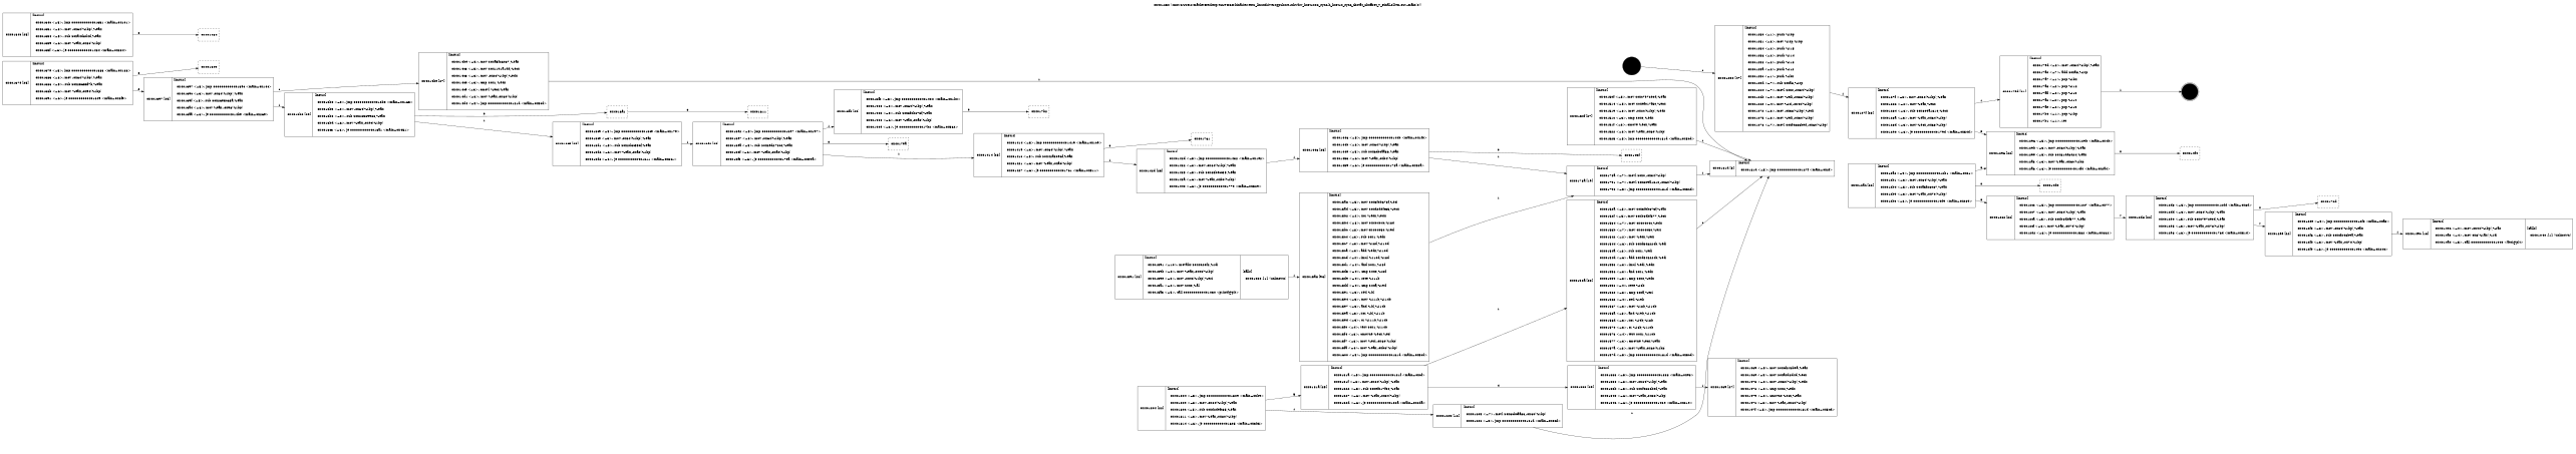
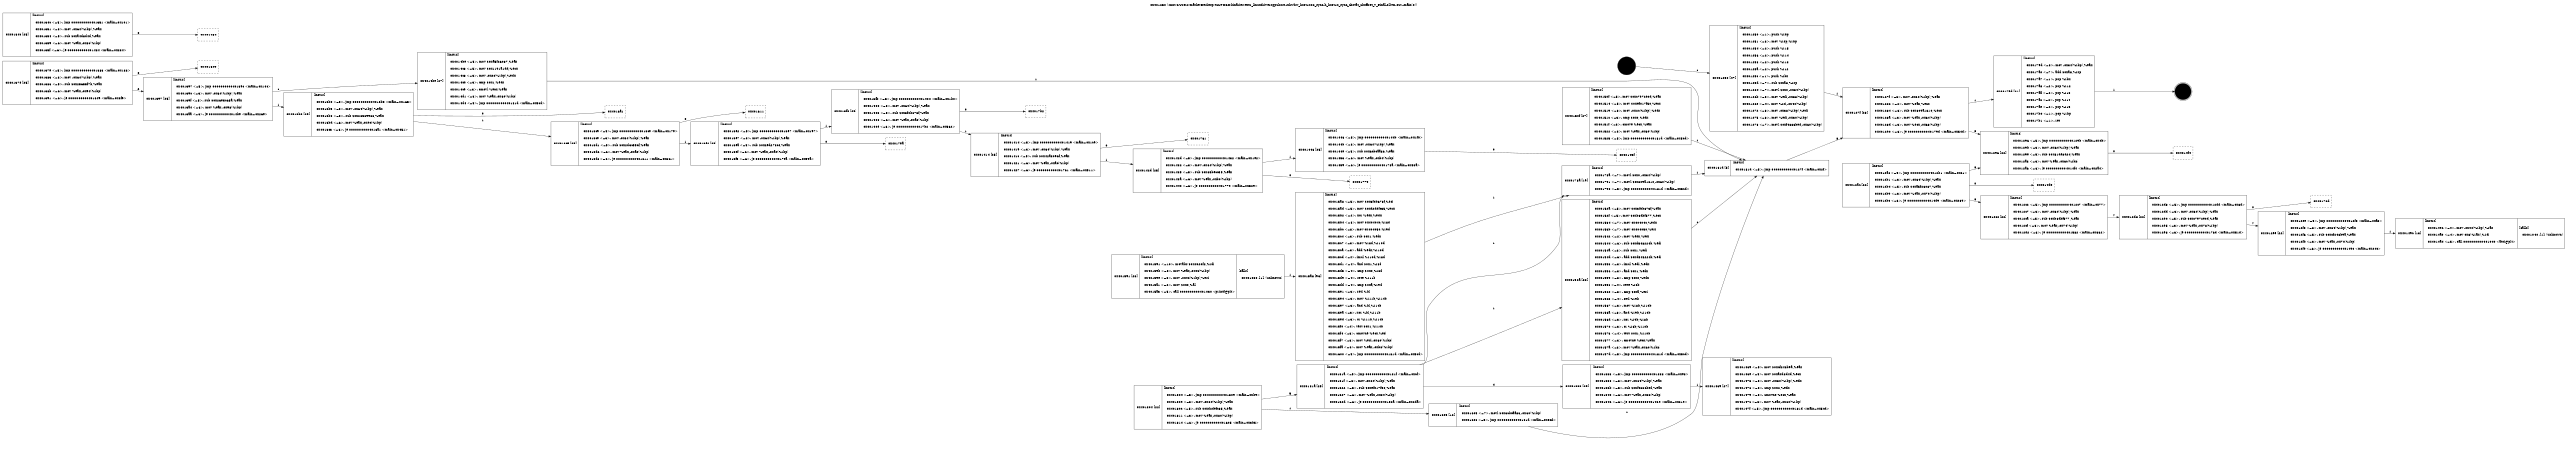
  digraph {
    label="0x401250 (/mnt/c/Users/mathe/Desktop/tcc/POCII/binaries/extr_linuxdriversgpuhost1xhwhw_host1x02_sync.h_host1x_sync_cbstat_cboffset_v_Final-ollvm.out::main(0))"
    labelloc=t
    rankdir=LR
    node [shape=record]
    Entry [fillcolor=black height=0.3 shape=circle style=filled width=0.3]
    n2 [label="{\n     0x401250 [47]\l\n     | [instrs]\l\n     &nbsp;&nbsp;0x401250 \<+1\>: push %rbp\l\n     &nbsp;&nbsp;0x401251 \<+3\>: mov %rsp,%rbp\l\n     &nbsp;&nbsp;0x401254 \<+2\>: push %r15\l\n     &nbsp;&nbsp;0x401256 \<+2\>: push %r14\l\n     &nbsp;&nbsp;0x401258 \<+2\>: push %r13\l\n     &nbsp;&nbsp;0x40125a \<+2\>: push %r12\l\n     &nbsp;&nbsp;0x40125c \<+1\>: push %rbx\l\n     &nbsp;&nbsp;0x40125d \<+7\>: sub $0xa8,%rsp\l\n     &nbsp;&nbsp;0x401264 \<+7\>: movl $0x0,-0x34(%rbp)\l\n     &nbsp;&nbsp;0x40126b \<+3\>: mov %edi,-0x38(%rbp)\l\n     &nbsp;&nbsp;0x40126e \<+4\>: mov %rsi,-0x40(%rbp)\l\n     &nbsp;&nbsp;0x401272 \<+3\>: mov -0x38(%rbp),%edi\l\n     &nbsp;&nbsp;0x401275 \<+3\>: mov %edi,-0x30(%rbp)\l\n     &nbsp;&nbsp;0x401278 \<+7\>: movl $0xf4886bed,-0x60(%rbp)\l\n  }"]
    n3 [label="{\n     0x40127f [23]\l\n     | [instrs]\l\n     &nbsp;&nbsp;0x40127f \<+3\>: mov -0x60(%rbp),%eax\l\n     &nbsp;&nbsp;0x401282 \<+2\>: mov %eax,%ecx\l\n     &nbsp;&nbsp;0x401284 \<+6\>: sub $0x809a1810,%ecx\l\n     &nbsp;&nbsp;0x40128a \<+3\>: mov %eax,-0x64(%rbp)\l\n     &nbsp;&nbsp;0x40128d \<+3\>: mov %ecx,-0x68(%rbp)\l\n     &nbsp;&nbsp;0x401290 \<+6\>: je 000000000040179d \<main+0x54d\>\l\n  }"]
    n4 [label="{\n     0x40179d [21]\l\n     | [instrs]\l\n     &nbsp;&nbsp;0x40179d \<+3\>: mov -0x34(%rbp),%eax\l\n     &nbsp;&nbsp;0x4017a0 \<+7\>: add $0xa8,%rsp\l\n     &nbsp;&nbsp;0x4017a7 \<+1\>: pop %rbx\l\n     &nbsp;&nbsp;0x4017a8 \<+2\>: pop %r12\l\n     &nbsp;&nbsp;0x4017aa \<+2\>: pop %r13\l\n     &nbsp;&nbsp;0x4017ac \<+2\>: pop %r14\l\n     &nbsp;&nbsp;0x4017ae \<+2\>: pop %r15\l\n     &nbsp;&nbsp;0x4017b0 \<+1\>: pop %rbp\l\n     &nbsp;&nbsp;0x4017b1 \<+1\>: ret\l\n  }"]
    n5 [label="{\n     0x401296 [22]\l\n     | [instrs]\l\n     &nbsp;&nbsp;0x401296 \<+5\>: jmp 000000000040129b \<main+0x4b\>\l\n     &nbsp;&nbsp;0x40129b \<+3\>: mov -0x64(%rbp),%eax\l\n     &nbsp;&nbsp;0x40129e \<+5\>: sub $0x81de8d24,%eax\l\n     &nbsp;&nbsp;0x4012a3 \<+3\>: mov %eax,-0x6c(%rbp)\l\n     &nbsp;&nbsp;0x4012a6 \<+6\>: je 00000000004014f4 \<main+0x2a4\>\l\n  }"]
    Exit [fillcolor=black height=0.3 peripheries=2 shape=circle style=filled width=0.3]
    n7 [label="{\n     0x4014f4\l\n  }" style=dashed]
    n8 [label="{\n     0x4012ac [22]\l\n     | [instrs]\l\n     &nbsp;&nbsp;0x4012ac \<+5\>: jmp 00000000004012b1 \<main+0x61\>\l\n     &nbsp;&nbsp;0x4012b1 \<+3\>: mov -0x64(%rbp),%eax\l\n     &nbsp;&nbsp;0x4012b4 \<+5\>: sub $0xa5f26087,%eax\l\n     &nbsp;&nbsp;0x4012b9 \<+3\>: mov %eax,-0x70(%rbp)\l\n     &nbsp;&nbsp;0x4012bc \<+6\>: je 00000000004014d9 \<main+0x289\>\l\n  }"]
    n9 [label="{\n     0x4014d9\l\n  }" style=dashed]
    n10 [label="{\n     0x4012c2 [22]\l\n     | [instrs]\l\n     &nbsp;&nbsp;0x4012c2 \<+5\>: jmp 00000000004012c7 \<main+0x77\>\l\n     &nbsp;&nbsp;0x4012c7 \<+3\>: mov -0x64(%rbp),%eax\l\n     &nbsp;&nbsp;0x4012ca \<+5\>: sub $0xb8dbf577,%eax\l\n     &nbsp;&nbsp;0x4012cf \<+3\>: mov %eax,-0x74(%rbp)\l\n     &nbsp;&nbsp;0x4012d2 \<+6\>: je 0000000000401582 \<main+0x332\>\l\n  }"]
    n11 [label="{\n     0x4012d8 [22]\l\n     | [instrs]\l\n     &nbsp;&nbsp;0x4012d8 \<+5\>: jmp 00000000004012dd \<main+0x8d\>\l\n     &nbsp;&nbsp;0x4012dd \<+3\>: mov -0x64(%rbp),%eax\l\n     &nbsp;&nbsp;0x4012e0 \<+5\>: sub $0xc7e72e0d,%eax\l\n     &nbsp;&nbsp;0x4012e5 \<+3\>: mov %eax,-0x78(%rbp)\l\n     &nbsp;&nbsp;0x4012e8 \<+6\>: je 000000000040176d \<main+0x51d\>\l\n  }"]
    n12 [label="{\n     0x40145f\l\n  }" style=dashed]
    n13 [label="{\n     0x40176d\l\n  }" style=dashed]
    n14 [label="{\n     0x4012ee [22]\l\n     | [instrs]\l\n     &nbsp;&nbsp;0x4012ee \<+5\>: jmp 00000000004012f3 \<main+0xa3\>\l\n     &nbsp;&nbsp;0x4012f3 \<+3\>: mov -0x64(%rbp),%eax\l\n     &nbsp;&nbsp;0x4012f6 \<+5\>: sub $0xcf248b9a,%eax\l\n     &nbsp;&nbsp;0x4012fb \<+3\>: mov %eax,-0x7c(%rbp)\l\n     &nbsp;&nbsp;0x4012fe \<+6\>: je 000000000040149c \<main+0x24c\>\l\n  }"]
    n15 [label="{\n     0x40178a [19]\l\n     | [instrs]\l\n     &nbsp;&nbsp;0x40178a \<+7\>: movl $0x0,-0x34(%rbp)\l\n     &nbsp;&nbsp;0x401791 \<+7\>: movl $0x809a1810,-0x60(%rbp)\l\n     &nbsp;&nbsp;0x401798 \<+5\>: jmp 000000000040181d \<main+0x5cd\>\l\n  }"]
    n16 [label="{\n     0x40181d [5]\l\n     | [instrs]\l\n     &nbsp;&nbsp;0x40181d \<+5\>: jmp 000000000040127f \<main+0x2f\>\l\n  }"]
    n17 [label="{\n     0x401591 [23]\l\n     | [instrs]\l\n     &nbsp;&nbsp;0x401591 \<+10\>: movabs $0x4020f2,%rdi\l\n     &nbsp;&nbsp;0x40159b \<+3\>: mov %eax,-0x4c(%rbp)\l\n     &nbsp;&nbsp;0x40159e \<+3\>: mov -0x4c(%rbp),%esi\l\n     &nbsp;&nbsp;0x4015a1 \<+2\>: mov $0x0,%al\l\n     &nbsp;&nbsp;0x4015a3 \<+5\>: call 0000000000401030 \<printf@plt\>\l\n     | [calls]\l\n     &nbsp;&nbsp;0x401030 \{1\} (unknown)\l\n  }"]
    n18 [label="{\n     0x4015a8 [93]\l\n     | [instrs]\l\n     &nbsp;&nbsp;0x4015a8 \<+5\>: mov $0x3f0b673f,%esi\l\n     &nbsp;&nbsp;0x4015ad \<+5\>: mov $0xd2defc35,%ecx\l\n     &nbsp;&nbsp;0x4015b2 \<+2\>: xor %edx,%edx\l\n     &nbsp;&nbsp;0x4015b4 \<+8\>: mov 0x40404c,%r8d\l\n     &nbsp;&nbsp;0x4015bc \<+8\>: mov 0x404050,%r9d\l\n     &nbsp;&nbsp;0x4015c4 \<+3\>: sub $0x1,%edx\l\n     &nbsp;&nbsp;0x4015c7 \<+3\>: mov %r8d,%r10d\l\n     &nbsp;&nbsp;0x4015ca \<+3\>: add %edx,%r10d\l\n     &nbsp;&nbsp;0x4015cd \<+4\>: imul %r10d,%r8d\l\n     &nbsp;&nbsp;0x4015d1 \<+4\>: and $0x1,%r8d\l\n     &nbsp;&nbsp;0x4015d5 \<+4\>: cmp $0x0,%r8d\l\n     &nbsp;&nbsp;0x4015d9 \<+4\>: sete %r11b\l\n     &nbsp;&nbsp;0x4015dd \<+4\>: cmp $0xa,%r9d\l\n     &nbsp;&nbsp;0x4015e1 \<+3\>: setl %bl\l\n     &nbsp;&nbsp;0x4015e4 \<+3\>: mov %r11b,%r14b\l\n     &nbsp;&nbsp;0x4015e7 \<+3\>: and %bl,%r14b\l\n     &nbsp;&nbsp;0x4015ea \<+3\>: xor %bl,%r11b\l\n     &nbsp;&nbsp;0x4015ed \<+3\>: or %r11b,%r14b\l\n     &nbsp;&nbsp;0x4015f0 \<+4\>: test $0x1,%r14b\l\n     &nbsp;&nbsp;0x4015f4 \<+3\>: cmovne %ecx,%esi\l\n     &nbsp;&nbsp;0x4015f7 \<+3\>: mov %esi,-0x60(%rbp)\l\n     &nbsp;&nbsp;0x4015fa \<+6\>: mov %eax,-0xb8(%rbp)\l\n     &nbsp;&nbsp;0x401600 \<+5\>: jmp 000000000040181d \<main+0x5cd\>\l\n  }"]
    n19 [label="{\n     0x40149c [13]\l\n     | [instrs]\l\n     &nbsp;&nbsp;0x40149c \<+4\>: mov -0x40(%rbp),%rax\l\n     &nbsp;&nbsp;0x4014a0 \<+4\>: mov 0x8(%rax),%rdi\l\n     &nbsp;&nbsp;0x4014a4 \<+5\>: call 0000000000401040 \<atoi@plt\>\l\n     | [calls]\l\n     &nbsp;&nbsp;0x401040 \{1\} (unknown)\l\n  }"]
    n20 [label="{\n     0x401446 [25]\l\n     | [instrs]\l\n     &nbsp;&nbsp;0x401446 \<+5\>: jmp 000000000040144b \<main+0x1fb\>\l\n     &nbsp;&nbsp;0x40144b \<+3\>: mov -0x64(%rbp),%eax\l\n     &nbsp;&nbsp;0x40144e \<+5\>: sub $0x6cbcaa86,%eax\l\n     &nbsp;&nbsp;0x401453 \<+6\>: mov %eax,-0xb4(%rbp)\l\n     &nbsp;&nbsp;0x401459 \<+6\>: je 000000000040178a \<main+0x53a\>\l\n  }"]
    n21 [label="{\n     0x401304 [22]\l\n     | [instrs]\l\n     &nbsp;&nbsp;0x401304 \<+5\>: jmp 0000000000401309 \<main+0xb9\>\l\n     &nbsp;&nbsp;0x401309 \<+3\>: mov -0x64(%rbp),%eax\l\n     &nbsp;&nbsp;0x40130c \<+5\>: sub $0xd2defc35,%eax\l\n     &nbsp;&nbsp;0x401311 \<+3\>: mov %eax,-0x80(%rbp)\l\n     &nbsp;&nbsp;0x401314 \<+6\>: je 0000000000401605 \<main+0x3b5\>\l\n  }"]
    n22 [label="{\n     0x401605 [12]\l\n     | [instrs]\l\n     &nbsp;&nbsp;0x401605 \<+7\>: movl $0x6cbcaa86,-0x60(%rbp)\l\n     &nbsp;&nbsp;0x40160c \<+5\>: jmp 000000000040181d \<main+0x5cd\>\l\n  }"]
    n23 [label="{\n     0x40131a [25]\l\n     | [instrs]\l\n     &nbsp;&nbsp;0x40131a \<+5\>: jmp 000000000040131f \<main+0xcf\>\l\n     &nbsp;&nbsp;0x40131f \<+3\>: mov -0x64(%rbp),%eax\l\n     &nbsp;&nbsp;0x401322 \<+5\>: sub $0xef017f50,%eax\l\n     &nbsp;&nbsp;0x401327 \<+6\>: mov %eax,-0x84(%rbp)\l\n     &nbsp;&nbsp;0x40132d \<+6\>: je 000000000040152a \<main+0x2da\>\l\n  }"]
+   n24 [label="{\n     0x401779\l\n  }" style=dashed]
    n25 [label="{\n     0x40152a [88]\l\n     | [instrs]\l\n     &nbsp;&nbsp;0x40152a \<+5\>: mov $0x3f0b673f,%eax\l\n     &nbsp;&nbsp;0x40152f \<+5\>: mov $0xb8dbf577,%ecx\l\n     &nbsp;&nbsp;0x401534 \<+7\>: mov 0x40404c,%edx\l\n     &nbsp;&nbsp;0x40153b \<+7\>: mov 0x404050,%esi\l\n     &nbsp;&nbsp;0x401542 \<+2\>: mov %edx,%edi\l\n     &nbsp;&nbsp;0x401544 \<+6\>: sub $0xd548224b,%edi\l\n     &nbsp;&nbsp;0x40154a \<+3\>: sub $0x1,%edi\l\n     &nbsp;&nbsp;0x40154d \<+6\>: add $0xd548224b,%edi\l\n     &nbsp;&nbsp;0x401553 \<+3\>: imul %edi,%edx\l\n     &nbsp;&nbsp;0x401556 \<+3\>: and $0x1,%edx\l\n     &nbsp;&nbsp;0x401559 \<+3\>: cmp $0x0,%edx\l\n     &nbsp;&nbsp;0x40155c \<+4\>: sete %r8b\l\n     &nbsp;&nbsp;0x401560 \<+3\>: cmp $0xa,%esi\l\n     &nbsp;&nbsp;0x401563 \<+4\>: setl %r9b\l\n     &nbsp;&nbsp;0x401567 \<+3\>: mov %r8b,%r10b\l\n     &nbsp;&nbsp;0x40156a \<+3\>: and %r9b,%r10b\l\n     &nbsp;&nbsp;0x40156d \<+3\>: xor %r9b,%r8b\l\n     &nbsp;&nbsp;0x401570 \<+3\>: or %r8b,%r10b\l\n     &nbsp;&nbsp;0x401573 \<+4\>: test $0x1,%r10b\l\n     &nbsp;&nbsp;0x401577 \<+3\>: cmovne %ecx,%eax\l\n     &nbsp;&nbsp;0x40157a \<+3\>: mov %eax,-0x60(%rbp)\l\n     &nbsp;&nbsp;0x40157d \<+5\>: jmp 000000000040181d \<main+0x5cd\>\l\n  }"]
    n26 [label="{\n     0x401333 [25]\l\n     | [instrs]\l\n     &nbsp;&nbsp;0x401333 \<+5\>: jmp 0000000000401338 \<main+0xe8\>\l\n     &nbsp;&nbsp;0x401338 \<+3\>: mov -0x64(%rbp),%eax\l\n     &nbsp;&nbsp;0x40133b \<+5\>: sub $0xf4886bed,%eax\l\n     &nbsp;&nbsp;0x401340 \<+6\>: mov %eax,-0x88(%rbp)\l\n     &nbsp;&nbsp;0x401346 \<+6\>: je 0000000000401469 \<main+0x219\>\l\n  }"]
    n27 [label="{\n     0x40142d [25]\l\n     | [instrs]\l\n     &nbsp;&nbsp;0x40142d \<+5\>: jmp 0000000000401432 \<main+0x1e2\>\l\n     &nbsp;&nbsp;0x401432 \<+3\>: mov -0x64(%rbp),%eax\l\n     &nbsp;&nbsp;0x401435 \<+5\>: sub $0x65becc55,%eax\l\n     &nbsp;&nbsp;0x40143a \<+6\>: mov %eax,-0xb0(%rbp)\l\n     &nbsp;&nbsp;0x401440 \<+6\>: je 0000000000401779 \<main+0x529\>\l\n  }"]
    n28 [label="{\n     0x401469 [27]\l\n     | [instrs]\l\n     &nbsp;&nbsp;0x401469 \<+5\>: mov $0xcf248b9a,%eax\l\n     &nbsp;&nbsp;0x40146e \<+5\>: mov $0xa4d8d4d,%ecx\l\n     &nbsp;&nbsp;0x401473 \<+3\>: mov -0x30(%rbp),%edx\l\n     &nbsp;&nbsp;0x401476 \<+3\>: cmp $0x2,%edx\l\n     &nbsp;&nbsp;0x401479 \<+3\>: cmovne %ecx,%eax\l\n     &nbsp;&nbsp;0x40147c \<+3\>: mov %eax,-0x60(%rbp)\l\n     &nbsp;&nbsp;0x40147f \<+5\>: jmp 000000000040181d \<main+0x5cd\>\l\n  }"]
    n29 [label="{\n     0x401761\l\n  }" style=dashed]
    n30 [label="{\n     0x40134c [25]\l\n     | [instrs]\l\n     &nbsp;&nbsp;0x40134c \<+5\>: jmp 0000000000401351 \<main+0x101\>\l\n     &nbsp;&nbsp;0x401351 \<+3\>: mov -0x64(%rbp),%eax\l\n     &nbsp;&nbsp;0x401354 \<+5\>: sub $0xa4d8d4d,%eax\l\n     &nbsp;&nbsp;0x401359 \<+6\>: mov %eax,-0x8c(%rbp)\l\n     &nbsp;&nbsp;0x40135f \<+6\>: je 0000000000401484 \<main+0x234\>\l\n  }"]
    n31 [label="{\n     0x401484\l\n  }" style=dashed]
    n32 [label="{\n     0x401414 [25]\l\n     | [instrs]\l\n     &nbsp;&nbsp;0x401414 \<+5\>: jmp 0000000000401419 \<main+0x1c9\>\l\n     &nbsp;&nbsp;0x401419 \<+3\>: mov -0x64(%rbp),%eax\l\n     &nbsp;&nbsp;0x40141c \<+5\>: sub $0x42a3096f,%eax\l\n     &nbsp;&nbsp;0x401421 \<+6\>: mov %eax,-0xac(%rbp)\l\n     &nbsp;&nbsp;0x401427 \<+6\>: je 0000000000401761 \<main+0x511\>\l\n  }"]
    n33 [label="{\n     0x4017b2\l\n  }" style=dashed]
    n34 [label="{\n     0x40150f [27]\l\n     | [instrs]\l\n     &nbsp;&nbsp;0x40150f \<+5\>: mov $0xc7e72e0d,%eax\l\n     &nbsp;&nbsp;0x401514 \<+5\>: mov $0xef017f50,%ecx\l\n     &nbsp;&nbsp;0x401519 \<+3\>: mov -0x2c(%rbp),%edx\l\n     &nbsp;&nbsp;0x40151c \<+3\>: cmp $0x0,%edx\l\n     &nbsp;&nbsp;0x40151f \<+3\>: cmove %ecx,%eax\l\n     &nbsp;&nbsp;0x401522 \<+3\>: mov %eax,-0x60(%rbp)\l\n     &nbsp;&nbsp;0x401525 \<+5\>: jmp 000000000040181d \<main+0x5cd\>\l\n  }"]
    n35 [label="{\n     0x40137e [25]\l\n     | [instrs]\l\n     &nbsp;&nbsp;0x40137e \<+5\>: jmp 0000000000401383 \<main+0x133\>\l\n     &nbsp;&nbsp;0x401383 \<+3\>: mov -0x64(%rbp),%eax\l\n     &nbsp;&nbsp;0x401386 \<+5\>: sub $0x25655f7b,%eax\l\n     &nbsp;&nbsp;0x40138b \<+6\>: mov %eax,-0x94(%rbp)\l\n     &nbsp;&nbsp;0x401391 \<+6\>: je 0000000000401649 \<main+0x3f9\>\l\n  }"]
    n36 [label="{\n     0x401649\l\n  }" style=dashed]
    n37 [label="{\n     0x401397 [25]\l\n     | [instrs]\l\n     &nbsp;&nbsp;0x401397 \<+5\>: jmp 000000000040139c \<main+0x14c\>\l\n     &nbsp;&nbsp;0x40139c \<+3\>: mov -0x64(%rbp),%eax\l\n     &nbsp;&nbsp;0x40139f \<+5\>: sub $0x26e5c65a,%eax\l\n     &nbsp;&nbsp;0x4013a4 \<+6\>: mov %eax,-0x98(%rbp)\l\n     &nbsp;&nbsp;0x4013aa \<+6\>: je 00000000004014be \<main+0x26e\>\l\n  }"]
    n38 [label="{\n     0x4013fb [25]\l\n     | [instrs]\l\n     &nbsp;&nbsp;0x4013fb \<+5\>: jmp 0000000000401400 \<main+0x1b0\>\l\n     &nbsp;&nbsp;0x401400 \<+3\>: mov -0x64(%rbp),%eax\l\n     &nbsp;&nbsp;0x401403 \<+5\>: sub $0x3f0b673f,%eax\l\n     &nbsp;&nbsp;0x401408 \<+6\>: mov %eax,-0xa8(%rbp)\l\n     &nbsp;&nbsp;0x40140e \<+6\>: je 00000000004017b2 \<main+0x562\>\l\n  }"]
    n39 [label="{\n     0x4014be [27]\l\n     | [instrs]\l\n     &nbsp;&nbsp;0x4014be \<+5\>: mov $0xa5f26087,%eax\l\n     &nbsp;&nbsp;0x4014c3 \<+5\>: mov $0x1191a1dd,%ecx\l\n     &nbsp;&nbsp;0x4014c8 \<+3\>: mov -0x2c(%rbp),%edx\l\n     &nbsp;&nbsp;0x4014cb \<+3\>: cmp $0x1,%edx\l\n     &nbsp;&nbsp;0x4014ce \<+3\>: cmovl %ecx,%eax\l\n     &nbsp;&nbsp;0x4014d1 \<+3\>: mov %eax,-0x60(%rbp)\l\n     &nbsp;&nbsp;0x4014d4 \<+5\>: jmp 000000000040181d \<main+0x5cd\>\l\n  }"]
    n40 [label="{\n     0x4013b0 [25]\l\n     | [instrs]\l\n     &nbsp;&nbsp;0x4013b0 \<+5\>: jmp 00000000004013b5 \<main+0x165\>\l\n     &nbsp;&nbsp;0x4013b5 \<+3\>: mov -0x64(%rbp),%eax\l\n     &nbsp;&nbsp;0x4013b8 \<+5\>: sub $0x28569988,%eax\l\n     &nbsp;&nbsp;0x4013bd \<+6\>: mov %eax,-0x9c(%rbp)\l\n     &nbsp;&nbsp;0x4013c3 \<+6\>: je 00000000004016a1 \<main+0x451\>\l\n  }"]
    n41 [label="{\n     0x4017ea\l\n  }" style=dashed]
    n42 [label="{\n     0x4016a1\l\n  }" style=dashed]
    n43 [label="{\n     0x4013c9 [25]\l\n     | [instrs]\l\n     &nbsp;&nbsp;0x4013c9 \<+5\>: jmp 00000000004013ce \<main+0x17e\>\l\n     &nbsp;&nbsp;0x4013ce \<+3\>: mov -0x64(%rbp),%eax\l\n     &nbsp;&nbsp;0x4013d1 \<+5\>: sub $0x2d3c55cf,%eax\l\n     &nbsp;&nbsp;0x4013d6 \<+6\>: mov %eax,-0xa0(%rbp)\l\n     &nbsp;&nbsp;0x4013dc \<+6\>: je 0000000000401611 \<main+0x3c1\>\l\n  }"]
    n44 [label="{\n     0x4013e2 [25]\l\n     | [instrs]\l\n     &nbsp;&nbsp;0x4013e2 \<+5\>: jmp 00000000004013e7 \<main+0x197\>\l\n     &nbsp;&nbsp;0x4013e7 \<+3\>: mov -0x64(%rbp),%eax\l\n     &nbsp;&nbsp;0x4013ea \<+5\>: sub $0x2ed273c4,%eax\l\n     &nbsp;&nbsp;0x4013ef \<+6\>: mov %eax,-0xa4(%rbp)\l\n     &nbsp;&nbsp;0x4013f5 \<+6\>: je 00000000004017ea \<main+0x59a\>\l\n  }"]
    n45 [label="{\n     0x401611\l\n  }" style=dashed]
    Entry -> n2 [label=" 1"]
    n2 -> n3 [label=" 1"]
    n3 -> n4 [label=" 1"]
    n3 -> n5 [label=" 8"]
    n4 -> Exit [label=" 1"]
    n5 -> n7 [label=" 0"]
    n8 -> n5 [label=" 8"]
    n8 -> n9 [label=" 0"]
    n8 -> n10 [label=" 8"]
    n10 -> n11 [label=" 7"]
    n11 -> n13 [label=" 0"]
    n11 -> n14 [label=" 7"]
    n14 -> n19 [label=" 1"]
    n15 -> n16 [label=" 1"]
+   n16 -> n3 [label=" 8"]
    n17 -> n18 [label=" 1"]
    n18 -> n15 [label=" 1"]
    n20 -> n12 [label=" 0"]
-   n20 -> n15 [label=" 1"]
+   n23 -> n15 [label=" 1"]
    n21 -> n22 [label=" 1"]
    n21 -> n23 [label=" 5"]
    n22 -> n16 [label=" 1"]
    n23 -> n25 [label=" 1"]
    n23 -> n26 [label=" 4"]
    n25 -> n16 [label=" 1"]
    n26 -> n28 [label=" 1"]
    n27 -> n20 [label=" 1"]
+   n27 -> n24 [label=" 0"]
    n30 -> n31 [label=" 0"]
    n32 -> n27 [label=" 1"]
    n32 -> n29 [label=" 0"]
    n34 -> n16 [label=" 1"]
    n35 -> n36 [label=" 0"]
    n35 -> n37 [label=" 2"]
    n37 -> n39 [label=" 1"]
    n37 -> n40 [label=" 1"]
-   n44 -> n32 [label=" 1"]
+   n38 -> n32 [label=" 1"]
    n38 -> n33 [label=" 0"]
    n39 -> n16 [label=" 1"]
    n40 -> n42 [label=" 0"]
    n40 -> n43 [label=" 1"]
    n43 -> n44 [label=" 1"]
-   n42 -> n45 [label=" 0"]
+   n43 -> n45 [label=" 0"]
    n44 -> n38 [label=" 1"]
    n44 -> n41 [label=" 0"]
  }
